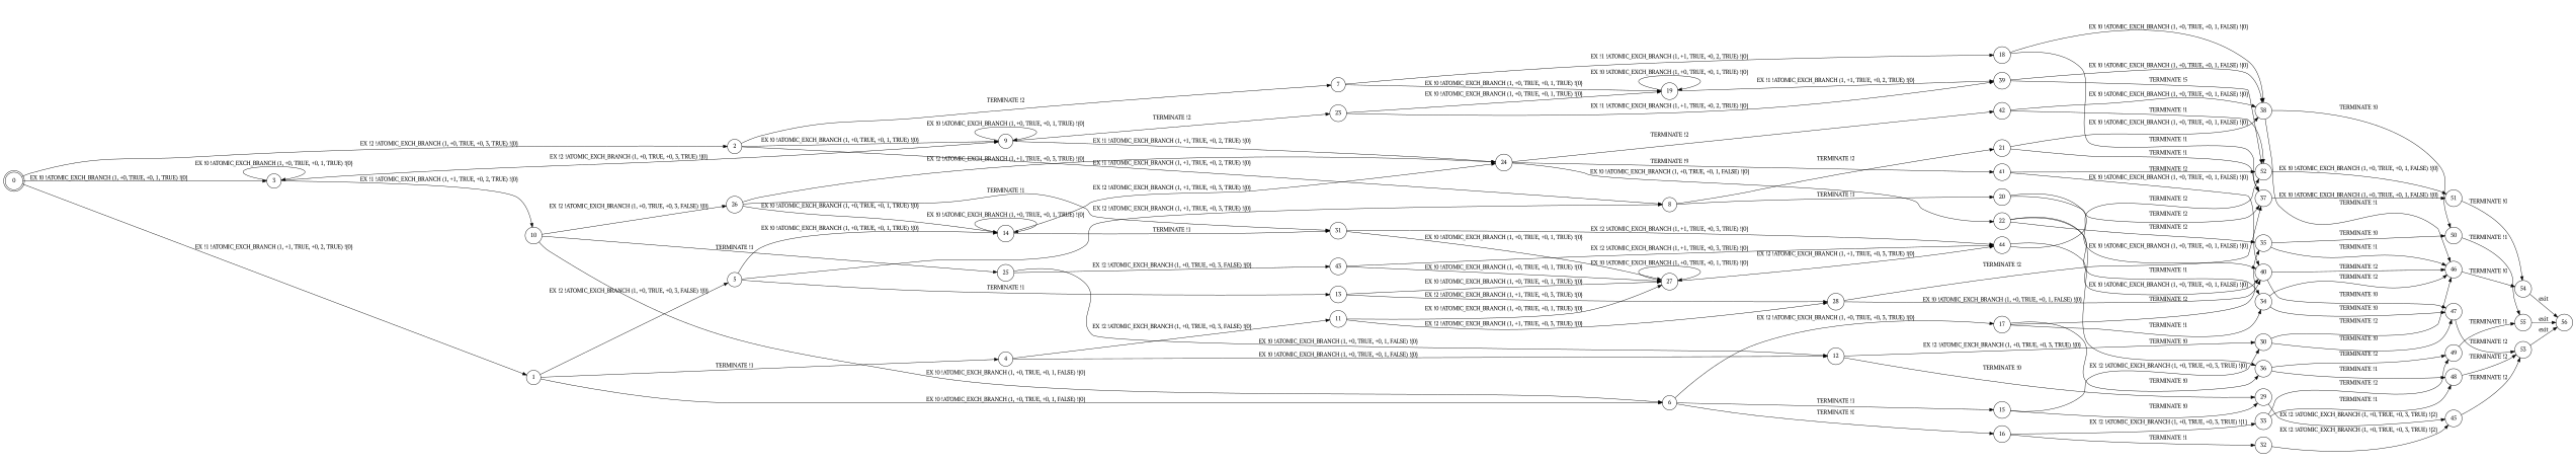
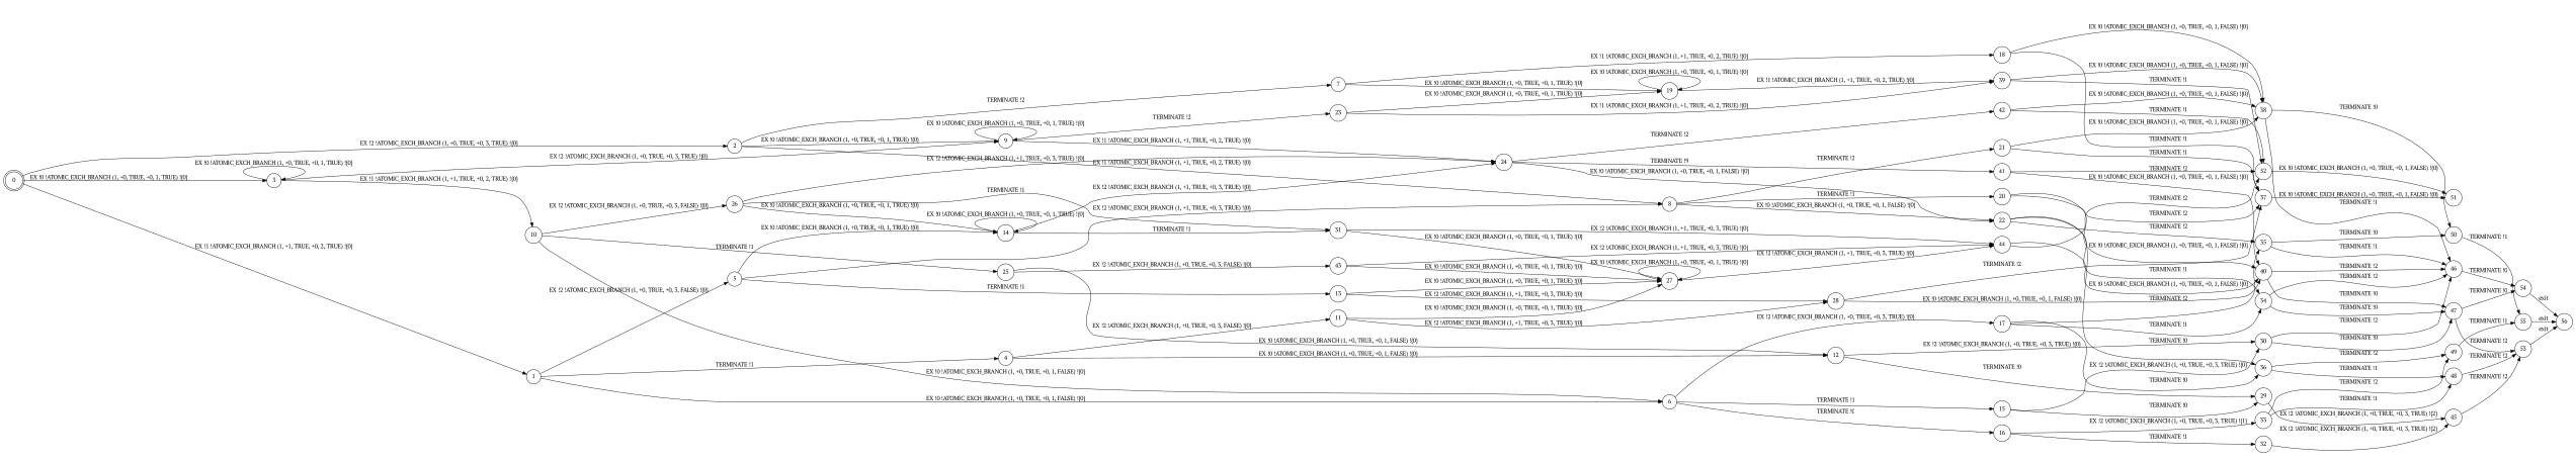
  digraph {
    fontname="PT Serif"
    rankdir=LR
    node [fontname="PT Serif" shape=circle]
    edge [fontname="PT Serif"]
    0 [peripheries=2]
    1
    2
    3
    4
    5
    6
    7
    8
    9
    10
    11
    12
    13
    14
    15
    16
    17
    18
    19
    20
    21
    22
    23
    24
    25
    26
    27
    28
    29
    30
    31
    32
    33
    34
    35
    36
    37
    38
    39
    40
    41
    42
    43
    44
    45
    46
    47
    48
    49
    50
    51
    52
    53
    54
    55
    56
    0 -> 1 [label="EX !1 !ATOMIC_EXCH_BRANCH (1, +1, TRUE, +0, 2, TRUE) !{0}"]
    0 -> 2 [label="EX !2 !ATOMIC_EXCH_BRANCH (1, +0, TRUE, +0, 3, TRUE) !{0}"]
    0 -> 3 [label="EX !0 !ATOMIC_EXCH_BRANCH (1, +0, TRUE, +0, 1, TRUE) !{0}"]
    1 -> 4 [label="TERMINATE !1"]
    1 -> 5 [label="EX !2 !ATOMIC_EXCH_BRANCH (1, +0, TRUE, +0, 3, FALSE) !{0}"]
    1 -> 6 [label="EX !0 !ATOMIC_EXCH_BRANCH (1, +0, TRUE, +0, 1, FALSE) !{0}"]
    2 -> 7 [label="TERMINATE !2"]
    2 -> 8 [label="EX !1 !ATOMIC_EXCH_BRANCH (1, +1, TRUE, +0, 2, TRUE) !{0}"]
    2 -> 9 [label="EX !0 !ATOMIC_EXCH_BRANCH (1, +0, TRUE, +0, 1, TRUE) !{0}"]
    3 -> 3 [label="EX !0 !ATOMIC_EXCH_BRANCH (1, +0, TRUE, +0, 1, TRUE) !{0}"]
    3 -> 9 [label="EX !2 !ATOMIC_EXCH_BRANCH (1, +0, TRUE, +0, 3, TRUE) !{0}"]
    3 -> 10 [label="EX !1 !ATOMIC_EXCH_BRANCH (1, +1, TRUE, +0, 2, TRUE) !{0}"]
    4 -> 11 [label="EX !2 !ATOMIC_EXCH_BRANCH (1, +0, TRUE, +0, 3, FALSE) !{0}"]
    4 -> 12 [label="EX !0 !ATOMIC_EXCH_BRANCH (1, +0, TRUE, +0, 1, FALSE) !{0}"]
    5 -> 8 [label="EX !2 !ATOMIC_EXCH_BRANCH (1, +1, TRUE, +0, 3, TRUE) !{0}"]
    5 -> 13 [label="TERMINATE !1"]
    5 -> 14 [label="EX !0 !ATOMIC_EXCH_BRANCH (1, +0, TRUE, +0, 1, TRUE) !{0}"]
    6 -> 15 [label="TERMINATE !1"]
    6 -> 16 [label="TERMINATE !0"]
    6 -> 17 [label="EX !2 !ATOMIC_EXCH_BRANCH (1, +0, TRUE, +0, 3, TRUE) !{0}"]
    7 -> 18 [label="EX !1 !ATOMIC_EXCH_BRANCH (1, +1, TRUE, +0, 2, TRUE) !{0}"]
    7 -> 19 [label="EX !0 !ATOMIC_EXCH_BRANCH (1, +0, TRUE, +0, 1, TRUE) !{0}"]
    8 -> 20 [label="TERMINATE !1"]
    8 -> 21 [label="TERMINATE !2"]
+   8 -> 22 [label="EX !0 !ATOMIC_EXCH_BRANCH (1, +0, TRUE, +0, 1, FALSE) !{0}"]
    9 -> 9 [label="EX !0 !ATOMIC_EXCH_BRANCH (1, +0, TRUE, +0, 1, TRUE) !{0}"]
    9 -> 23 [label="TERMINATE !2"]
    9 -> 24 [label="EX !1 !ATOMIC_EXCH_BRANCH (1, +1, TRUE, +0, 2, TRUE) !{0}"]
    10 -> 6 [label="EX !0 !ATOMIC_EXCH_BRANCH (1, +0, TRUE, +0, 1, FALSE) !{0}"]
    10 -> 25 [label="TERMINATE !1"]
    10 -> 26 [label="EX !2 !ATOMIC_EXCH_BRANCH (1, +0, TRUE, +0, 3, FALSE) !{0}"]
    11 -> 27 [label="EX !0 !ATOMIC_EXCH_BRANCH (1, +0, TRUE, +0, 1, TRUE) !{0}"]
    11 -> 28 [label="EX !2 !ATOMIC_EXCH_BRANCH (1, +1, TRUE, +0, 3, TRUE) !{0}"]
    12 -> 29 [label="TERMINATE !0"]
    12 -> 30 [label="EX !2 !ATOMIC_EXCH_BRANCH (1, +0, TRUE, +0, 3, TRUE) !{0}"]
    13 -> 27 [label="EX !0 !ATOMIC_EXCH_BRANCH (1, +0, TRUE, +0, 1, TRUE) !{0}"]
    13 -> 28 [label="EX !2 !ATOMIC_EXCH_BRANCH (1, +1, TRUE, +0, 3, TRUE) !{0}"]
    14 -> 14 [label="EX !0 !ATOMIC_EXCH_BRANCH (1, +0, TRUE, +0, 1, TRUE) !{0}"]
    14 -> 24 [label="EX !2 !ATOMIC_EXCH_BRANCH (1, +1, TRUE, +0, 3, TRUE) !{0}"]
    14 -> 31 [label="TERMINATE !1"]
    15 -> 29 [label="TERMINATE !0"]
    15 -> 30 [label="EX !2 !ATOMIC_EXCH_BRANCH (1, +0, TRUE, +0, 3, TRUE) !{0}"]
    16 -> 32 [label="TERMINATE !1"]
    16 -> 33 [label="EX !2 !ATOMIC_EXCH_BRANCH (1, +0, TRUE, +0, 3, TRUE) !{1}"]
    17 -> 34 [label="TERMINATE !1"]
    17 -> 35 [label="TERMINATE !2"]
    17 -> 36 [label="TERMINATE !0"]
    18 -> 37 [label="TERMINATE !1"]
    18 -> 38 [label="EX !0 !ATOMIC_EXCH_BRANCH (1, +0, TRUE, +0, 1, FALSE) !{0}"]
    19 -> 19 [label="EX !0 !ATOMIC_EXCH_BRANCH (1, +0, TRUE, +0, 1, TRUE) !{0}"]
    19 -> 39 [label="EX !1 !ATOMIC_EXCH_BRANCH (1, +1, TRUE, +0, 2, TRUE) !{0}"]
    20 -> 37 [label="TERMINATE !2"]
    20 -> 40 [label="EX !0 !ATOMIC_EXCH_BRANCH (1, +0, TRUE, +0, 1, FALSE) !{0}"]
    21 -> 37 [label="TERMINATE !1"]
    21 -> 38 [label="EX !0 !ATOMIC_EXCH_BRANCH (1, +0, TRUE, +0, 1, FALSE) !{0}"]
    22 -> 34 [label="TERMINATE !1"]
    22 -> 35 [label="TERMINATE !2"]
    22 -> 36 [label="TERMINATE !0"]
    23 -> 19 [label="EX !0 !ATOMIC_EXCH_BRANCH (1, +0, TRUE, +0, 1, TRUE) !{0}"]
    23 -> 39 [label="EX !1 !ATOMIC_EXCH_BRANCH (1, +1, TRUE, +0, 2, TRUE) !{0}"]
    24 -> 22 [label="EX !0 !ATOMIC_EXCH_BRANCH (1, +0, TRUE, +0, 1, FALSE) !{0}"]
    24 -> 41 [label="TERMINATE !9"]
    24 -> 42 [label="TERMINATE !2"]
    25 -> 12 [label="EX !0 !ATOMIC_EXCH_BRANCH (1, +0, TRUE, +0, 1, FALSE) !{0}"]
    25 -> 43 [label="EX !2 !ATOMIC_EXCH_BRANCH (1, +0, TRUE, +0, 3, FALSE) !{0}"]
    26 -> 14 [label="EX !0 !ATOMIC_EXCH_BRANCH (1, +0, TRUE, +0, 1, TRUE) !{0}"]
    26 -> 24 [label="EX !2 !ATOMIC_EXCH_BRANCH (1, +1, TRUE, +0, 3, TRUE) !{0}"]
    26 -> 31 [label="TERMINATE !1"]
    27 -> 27 [label="EX !0 !ATOMIC_EXCH_BRANCH (1, +0, TRUE, +0, 1, TRUE) !{0}"]
    27 -> 44 [label="EX !2 !ATOMIC_EXCH_BRANCH (1, +1, TRUE, +0, 3, TRUE) !{0}"]
    28 -> 37 [label="TERMINATE !2"]
    28 -> 40 [label="EX !0 !ATOMIC_EXCH_BRANCH (1, +0, TRUE, +0, 1, FALSE) !{0}"]
    29 -> 45 [label="EX !2 !ATOMIC_EXCH_BRANCH (1, +0, TRUE, +0, 3, TRUE) !{2}"]
    30 -> 46 [label="TERMINATE !2"]
    30 -> 47 [label="TERMINATE !0"]
    31 -> 27 [label="EX !0 !ATOMIC_EXCH_BRANCH (1, +0, TRUE, +0, 1, TRUE) !{0}"]
    31 -> 44 [label="EX !2 !ATOMIC_EXCH_BRANCH (1, +1, TRUE, +0, 3, TRUE) !{0}"]
    32 -> 45 [label="EX !2 !ATOMIC_EXCH_BRANCH (1, +0, TRUE, +0, 3, TRUE) !{2}"]
    33 -> 48 [label="TERMINATE !1"]
    33 -> 49 [label="TERMINATE !2"]
    34 -> 46 [label="TERMINATE !2"]
    34 -> 47 [label="TERMINATE !0"]
    35 -> 46 [label="TERMINATE !1"]
    35 -> 50 [label="TERMINATE !0"]
    36 -> 48 [label="TERMINATE !1"]
    36 -> 49 [label="TERMINATE !2"]
    37 -> 51 [label="EX !0 !ATOMIC_EXCH_BRANCH (1, +0, TRUE, +0, 1, FALSE) !{0}"]
    38 -> 46 [label="TERMINATE !1"]
    38 -> 50 [label="TERMINATE !0"]
    39 -> 38 [label="EX !0 !ATOMIC_EXCH_BRANCH (1, +0, TRUE, +0, 1, FALSE) !{0}"]
-   39 -> 52 [label="TERMINATE !5"]
+   39 -> 52 [label="TERMINATE !1"]
    40 -> 46 [label="TERMINATE !2"]
    40 -> 47 [label="TERMINATE !0"]
    41 -> 40 [label="EX !0 !ATOMIC_EXCH_BRANCH (1, +0, TRUE, +0, 1, FALSE) !{0}"]
    41 -> 52 [label="TERMINATE !2"]
    42 -> 38 [label="EX !0 !ATOMIC_EXCH_BRANCH (1, +0, TRUE, +0, 1, FALSE) !{0}"]
    42 -> 52 [label="TERMINATE !1"]
    43 -> 27 [label="EX !0 !ATOMIC_EXCH_BRANCH (1, +0, TRUE, +0, 1, TRUE) !{0}"]
    43 -> 44 [label="EX !2 !ATOMIC_EXCH_BRANCH (1, +1, TRUE, +0, 3, TRUE) !{0}"]
    44 -> 40 [label="EX !0 !ATOMIC_EXCH_BRANCH (1, +0, TRUE, +0, 1, FALSE) !{0}"]
    44 -> 52 [label="TERMINATE !2"]
    45 -> 53 [label="TERMINATE !2"]
    46 -> 54 [label="TERMINATE !0"]
    47 -> 53 [label="TERMINATE !2"]
    48 -> 53 [label="TERMINATE !2"]
    49 -> 55 [label="TERMINATE !1"]
    50 -> 55 [label="TERMINATE !1"]
-   51 -> 54 [label="TERMINATE !0"]
+   47 -> 54 [label="TERMINATE !0"]
    52 -> 51 [label="EX !0 !ATOMIC_EXCH_BRANCH (1, +0, TRUE, +0, 1, FALSE) !{0}"]
    53 -> 56 [label=exit]
    54 -> 56 [label=exit]
    55 -> 56 [label=exit]
  }
